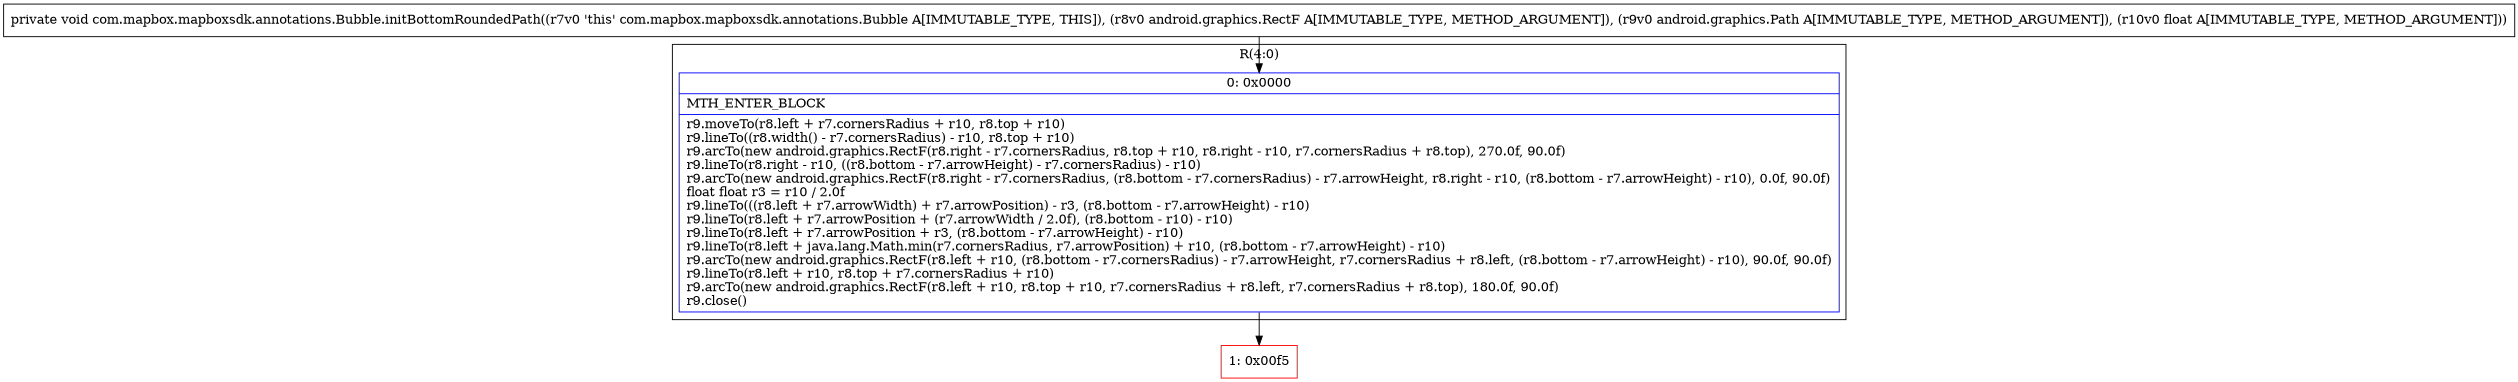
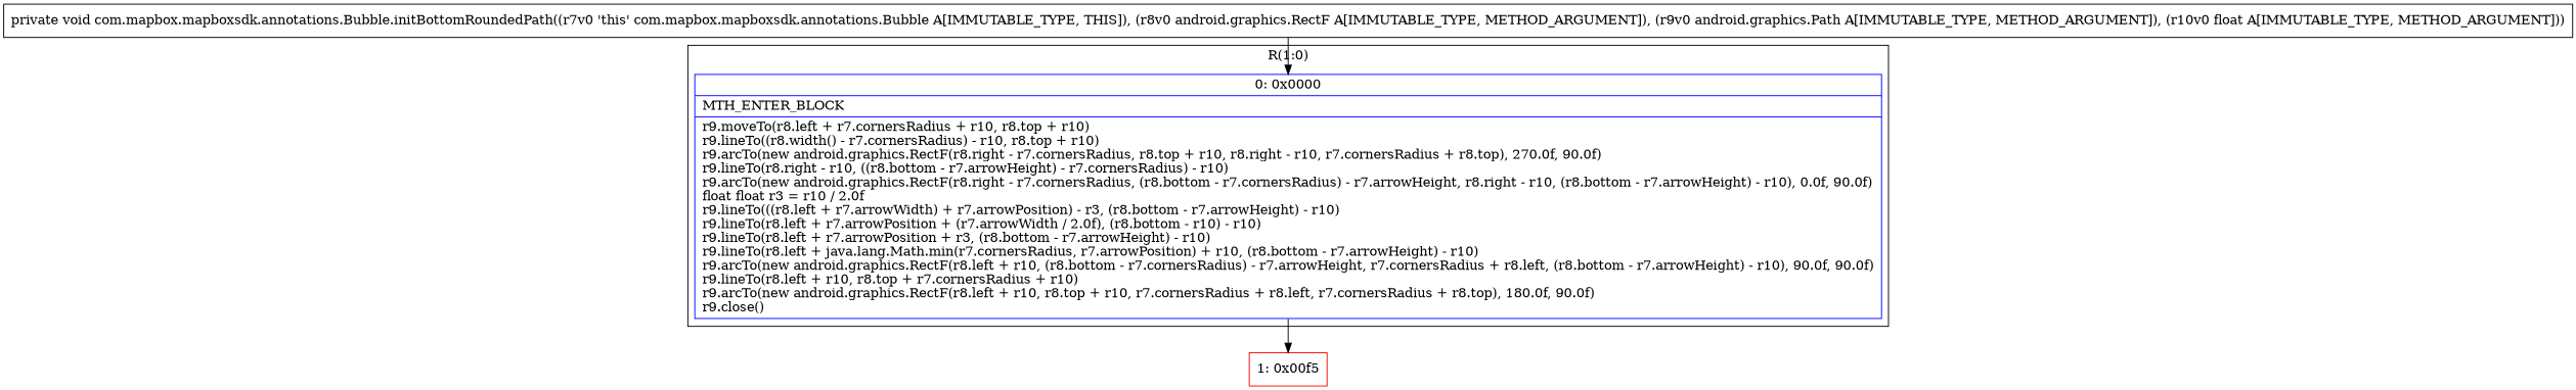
  digraph {
    node [shape=record]
    n1 [color=blue label="{0\:\ 0x0000|MTH_ENTER_BLOCK\l|r9.moveTo(r8.left + r7.cornersRadius + r10, r8.top + r10)\lr9.lineTo((r8.width() \- r7.cornersRadius) \- r10, r8.top + r10)\lr9.arcTo(new android.graphics.RectF(r8.right \- r7.cornersRadius, r8.top + r10, r8.right \- r10, r7.cornersRadius + r8.top), 270.0f, 90.0f)\lr9.lineTo(r8.right \- r10, ((r8.bottom \- r7.arrowHeight) \- r7.cornersRadius) \- r10)\lr9.arcTo(new android.graphics.RectF(r8.right \- r7.cornersRadius, (r8.bottom \- r7.cornersRadius) \- r7.arrowHeight, r8.right \- r10, (r8.bottom \- r7.arrowHeight) \- r10), 0.0f, 90.0f)\lfloat float r3 = r10 \/ 2.0f\lr9.lineTo(((r8.left + r7.arrowWidth) + r7.arrowPosition) \- r3, (r8.bottom \- r7.arrowHeight) \- r10)\lr9.lineTo(r8.left + r7.arrowPosition + (r7.arrowWidth \/ 2.0f), (r8.bottom \- r10) \- r10)\lr9.lineTo(r8.left + r7.arrowPosition + r3, (r8.bottom \- r7.arrowHeight) \- r10)\lr9.lineTo(r8.left + java.lang.Math.min(r7.cornersRadius, r7.arrowPosition) + r10, (r8.bottom \- r7.arrowHeight) \- r10)\lr9.arcTo(new android.graphics.RectF(r8.left + r10, (r8.bottom \- r7.cornersRadius) \- r7.arrowHeight, r7.cornersRadius + r8.left, (r8.bottom \- r7.arrowHeight) \- r10), 90.0f, 90.0f)\lr9.lineTo(r8.left + r10, r8.top + r7.cornersRadius + r10)\lr9.arcTo(new android.graphics.RectF(r8.left + r10, r8.top + r10, r7.cornersRadius + r8.left, r7.cornersRadius + r8.top), 180.0f, 90.0f)\lr9.close()\l}"]
    n2 [color=red label="{1\:\ 0x00f5}"]
    n3 [label="{private void com.mapbox.mapboxsdk.annotations.Bubble.initBottomRoundedPath((r7v0 'this' com.mapbox.mapboxsdk.annotations.Bubble A[IMMUTABLE_TYPE, THIS]), (r8v0 android.graphics.RectF A[IMMUTABLE_TYPE, METHOD_ARGUMENT]), (r9v0 android.graphics.Path A[IMMUTABLE_TYPE, METHOD_ARGUMENT]), (r10v0 float A[IMMUTABLE_TYPE, METHOD_ARGUMENT])) }"]
    subgraph cluster_1 {
-     label="R(4:0)"
+     label="R(1:0)"
      n1
    }
    n1 -> n2
    n3 -> n1
  }
